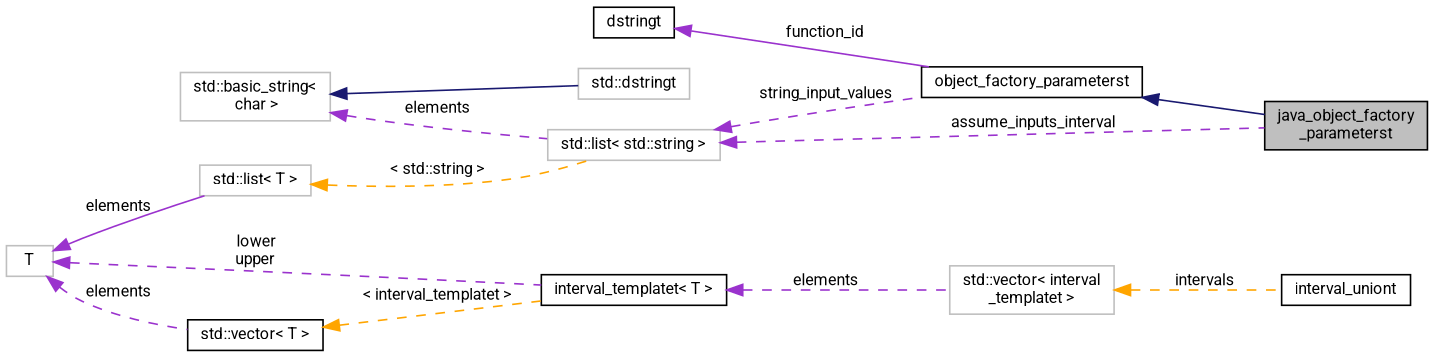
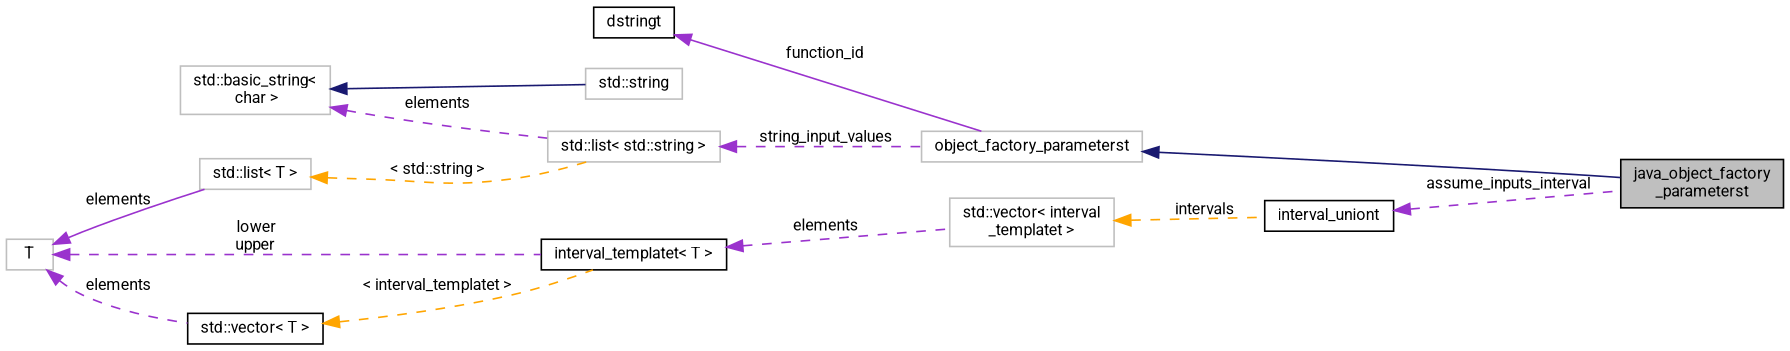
  digraph {
    fontname=Roboto
    rankdir=LR
    node [color=black fontname=Roboto fontsize=10 shape=record]
    edge [color=darkorchid3 dir=back fontname=Roboto fontsize=10 labelfontname=Helvetica labelfontsize=10 style=dashed]
    n1 [fillcolor=grey75 fontcolor=black height=0.2 label="java_object_factory\l_parameterst" style=filled width=0.4]
-   n2 [height=0.2 label=object_factory_parameterst width=0.4]
+   n2 [color=grey75 height=0.2 label=object_factory_parameterst width=0.4]
    n3 [height=0.2 label=dstringt width=0.4]
    n4 [color=grey75 height=0.2 label="std::list\< std::string \>" width=0.4]
-   n5 [color=grey75 height=0.2 label="std::dstringt" width=0.4]
+   n5 [color=grey75 height=0.2 label="std::string" width=0.4]
    n6 [color=grey75 height=0.2 label="std::basic_string\<\l char \>" width=0.4]
    n7 [color=grey75 height=0.2 label="std::list\< T \>" width=0.4]
    n8 [color=grey75 height=0.2 label=T width=0.4]
    n9 [height=0.2 label="interval_templatet\< T \>" width=0.4]
    n10 [height=0.2 label="std::vector\< T \>" width=0.4]
    n11 [color=grey75 height=0.2 label="std::vector\< interval\l_templatet \>" width=0.4]
    n12 [height=0.2 label=interval_uniont width=0.4]
    n2 -> n1 [color=midnightblue style=solid]
    n3 -> n2 [label=" function_id" style=solid]
    n4 -> n2 [label=" string_input_values"]
    n6 -> n4 [label=" elements"]
    n6 -> n5 [color=midnightblue style=solid]
    n7 -> n4 [color=orange label=" \< std::string \>"]
    n8 -> n7 [label=" elements" style=solid]
    n8 -> n9 [label=" lower\nupper"]
    n8 -> n10 [label=" elements"]
    n9 -> n11 [label=" elements"]
    n10 -> n9 [color=orange label=" \< interval_templatet \>"]
    n11 -> n12 [color=orange label=" intervals"]
-   n4 -> n1 [label=" assume_inputs_interval"]
+   n12 -> n1 [label=" assume_inputs_interval"]
  }
